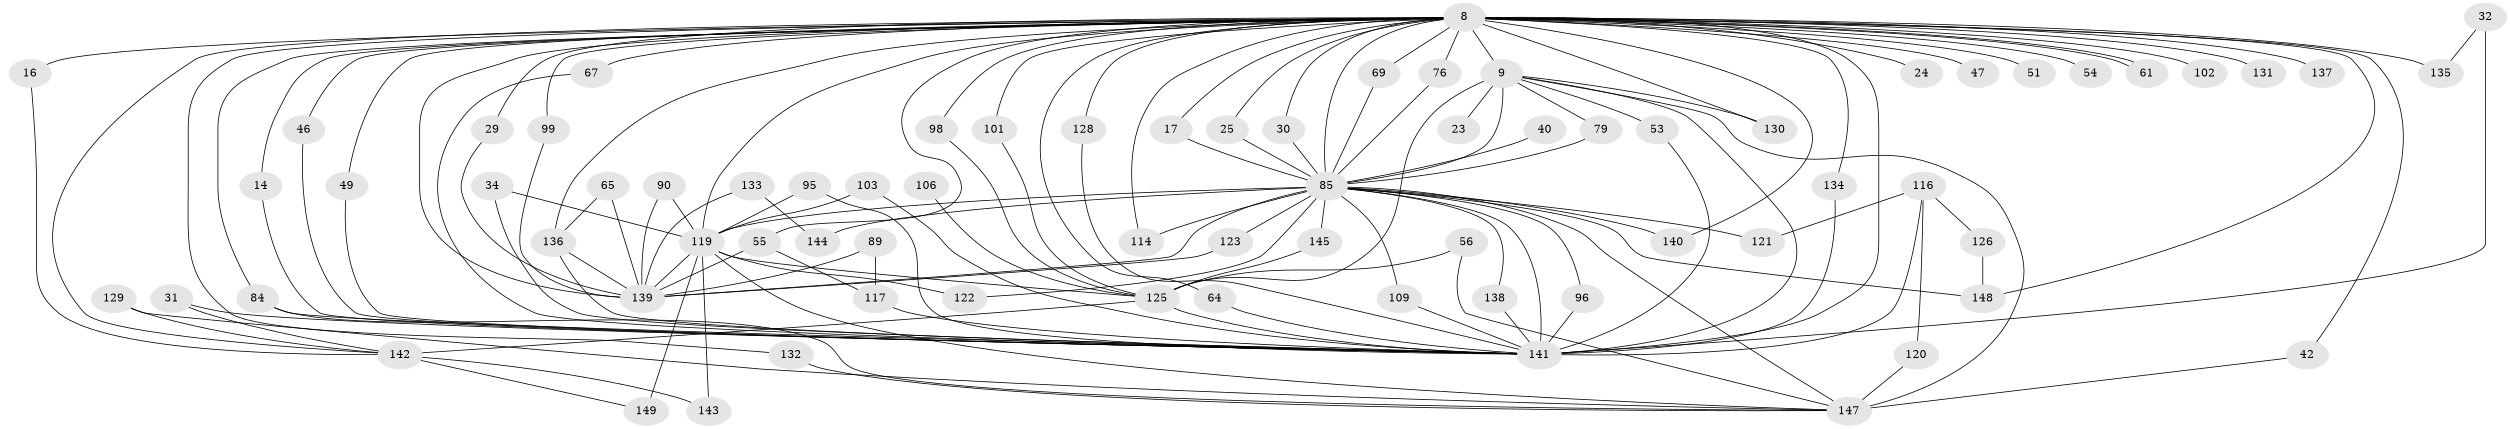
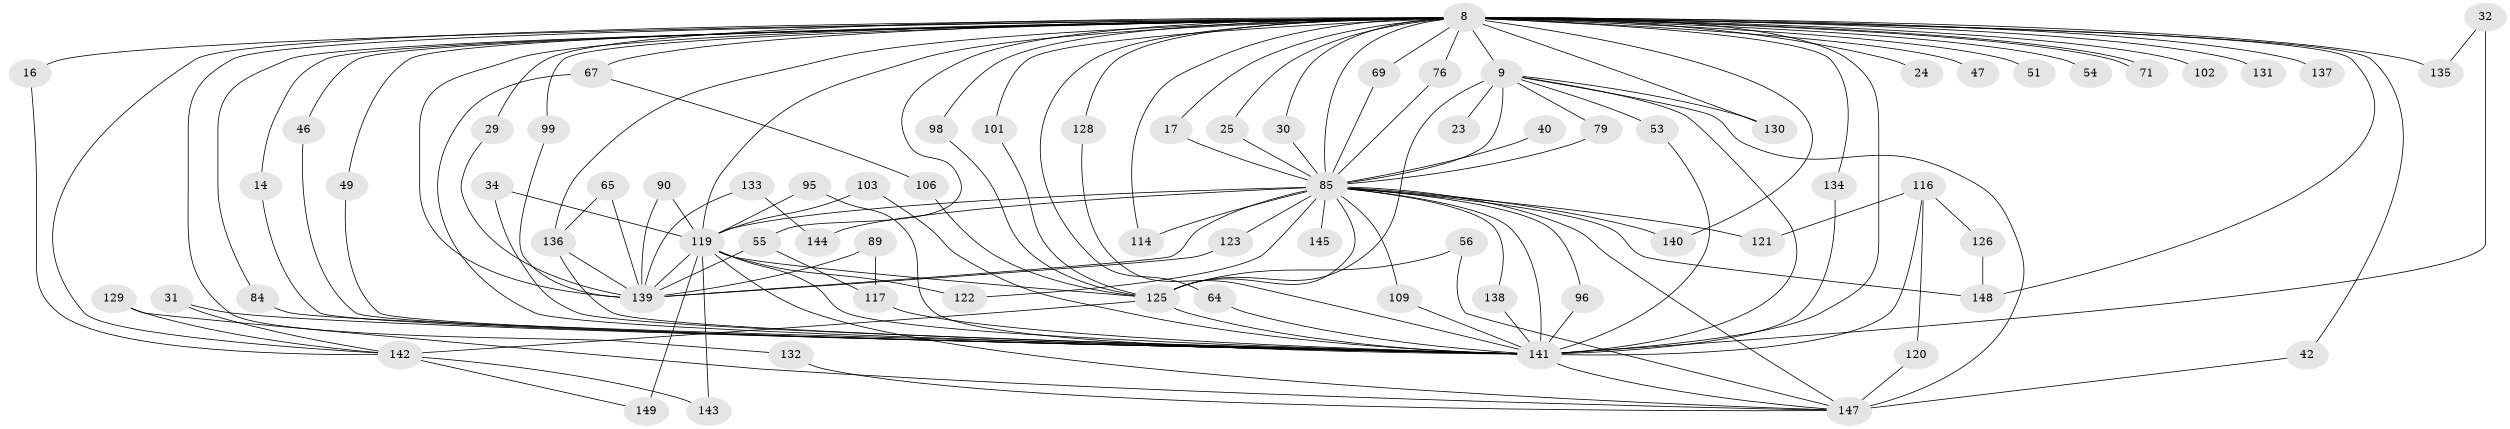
  graph {
    node [color=gray90 style=filled]
    8 [super="+7+5"]
    9 [super="+3"]
    14
    16
    17
    24
    25
    29
    30
    42
    46
    47
    49
    51
    54
    55
-   61
+   61 [label=71]
    64
    67 [super="+36"]
    69
    76
    84
    85 [super="+12+10"]
    98
    99
    101
    102
    114
    119 [super="+91+111"]
    128
    130
    131
    132
    134
    135 [super="+124"]
    136 [super="+88"]
    137
    139 [super="+86+100+112"]
    140
    141 [super="+92+95"]
    142 [super="+115"]
    148 [super="+113"]
    23
    53 [super="+41"]
    79
    125 [super="+35+44+97"]
    147 [super="+146"]
    117 [super="+59"]
    106
    96
    109
    121
    122 [super="+37"]
    123 [super="+62"]
    138 [super="+52"]
    144 [super="+108+60"]
    145
    143
    149
    31
    32
    34
    40
    56
    65
    89
    90
    n68 [label=95]
    103
    116 [super="+66+43"]
    120
    126
    129
    133
    8 -- 9 [weight=8]
    8 -- 14
    8 -- 16 [weight=2]
    8 -- 17
    8 -- 24 [weight=2]
    8 -- 25
    8 -- 29
    8 -- 30
    8 -- 42
    8 -- 46
    8 -- 47 [weight=2]
    8 -- 49
    8 -- 51 [weight=2]
    8 -- 54 [weight=2]
    8 -- 55
    8 -- 61
    8 -- 61
    8 -- 64
    8 -- 67 [weight=2]
    8 -- 69
    8 -- 76
    8 -- 84
    8 -- 85 [weight=9]
    8 -- 98
    8 -- 99
    8 -- 101
    8 -- 102 [weight=2]
    8 -- 114
    8 -- 119 [weight=7]
    8 -- 128
    8 -- 130
    8 -- 131 [weight=2]
    8 -- 132
    8 -- 134
    8 -- 135 [weight=3]
    8 -- 136
    8 -- 137 [weight=2]
    8 -- 139 [weight=4]
    8 -- 140
    8 -- 141 [weight=11]
    8 -- 142
    8 -- 148 [weight=2]
    9 -- 85 [weight=4]
    9 -- 130
    9 -- 141 [weight=6]
    9 -- 23 [weight=2]
    9 -- 53 [weight=2]
    9 -- 79
    9 -- 125 [weight=3]
    9 -- 147 [weight=4]
    14 -- 141
    16 -- 142
    17 -- 85
    25 -- 85
    29 -- 139
    30 -- 85
    42 -- 147
    46 -- 141
    49 -- 141
    55 -- 139
    55 -- 117
    64 -- 141
    67 -- 141
+   67 -- 106
    69 -- 85
    76 -- 85
    84 -- 141
    85 -- 114
    85 -- 119 [weight=2]
    85 -- 139 [weight=8]
    85 -- 140
    85 -- 141 [weight=7]
    85 -- 148 [weight=2]
-   145 -- 125
+   85 -- 125
    85 -- 147 [weight=3]
    85 -- 96
    85 -- 109
    85 -- 121
    85 -- 122 [weight=3]
    85 -- 123
    85 -- 138
    85 -- 144 [weight=4]
    85 -- 145 [weight=2]
    98 -- 125
    99 -- 139
    101 -- 125
    119 -- 139
+   119 -- 141 [weight=4]
    119 -- 125
    119 -- 147
    119 -- 122
    119 -- 143
    119 -- 149
    128 -- 141
    132 -- 147
    134 -- 141
    136 -- 139
    136 -- 141
-   84 -- 147 [weight=2]
+   141 -- 147 [weight=2]
    142 -- 143
    142 -- 149
    53 -- 141
    79 -- 85
    125 -- 141 [weight=3]
    125 -- 142 [weight=2]
    117 -- 141 [weight=2]
    106 -- 125
    96 -- 141
    109 -- 141
    123 -- 139 [weight=2]
    138 -- 141 [weight=2]
    31 -- 141
    31 -- 142
    32 -- 135
    32 -- 141 [weight=2]
    34 -- 119
    34 -- 141 [weight=3]
    40 -- 85
    56 -- 125
    56 -- 147
    65 -- 136
    65 -- 139
    89 -- 139
    89 -- 117
    90 -- 119
    90 -- 139
    n68 -- 119
    n68 -- 141
    103 -- 119
    103 -- 141
    116 -- 141 [weight=4]
    116 -- 121
    116 -- 120
    116 -- 126
    120 -- 147
    126 -- 148
    129 -- 142
    129 -- 147
    133 -- 139
    133 -- 144
  }
